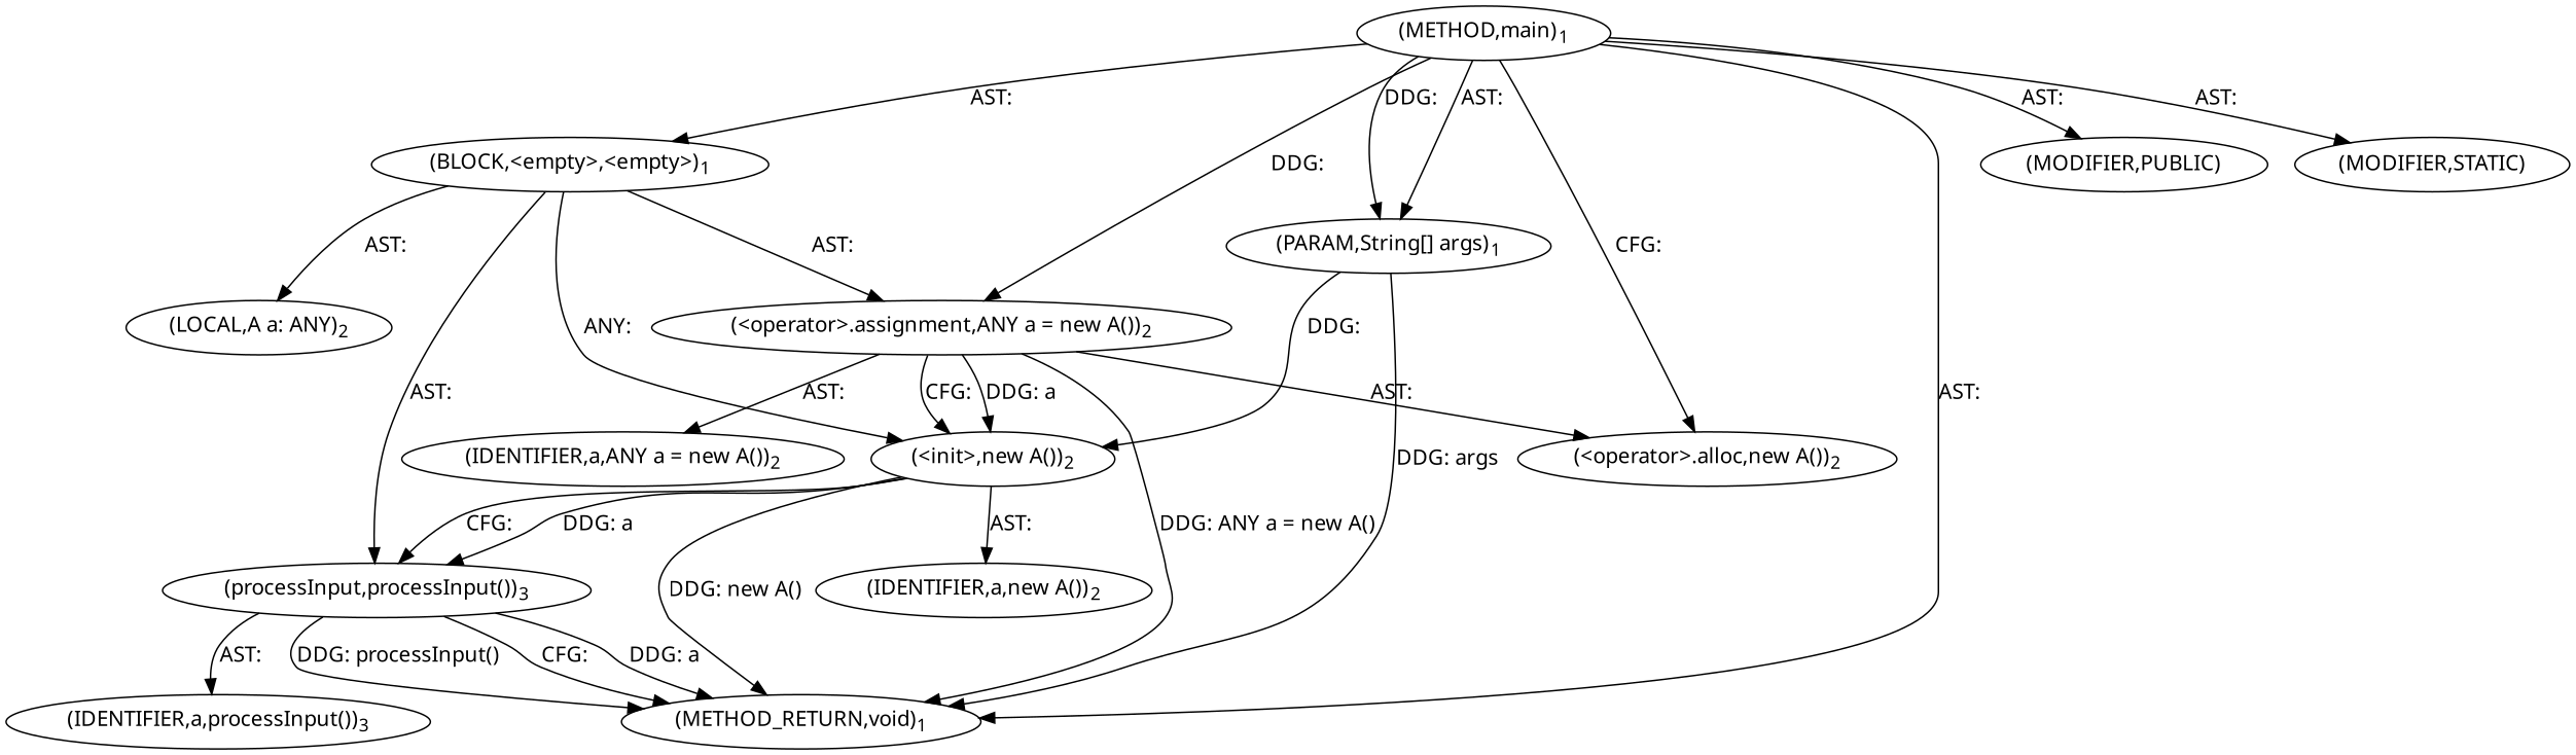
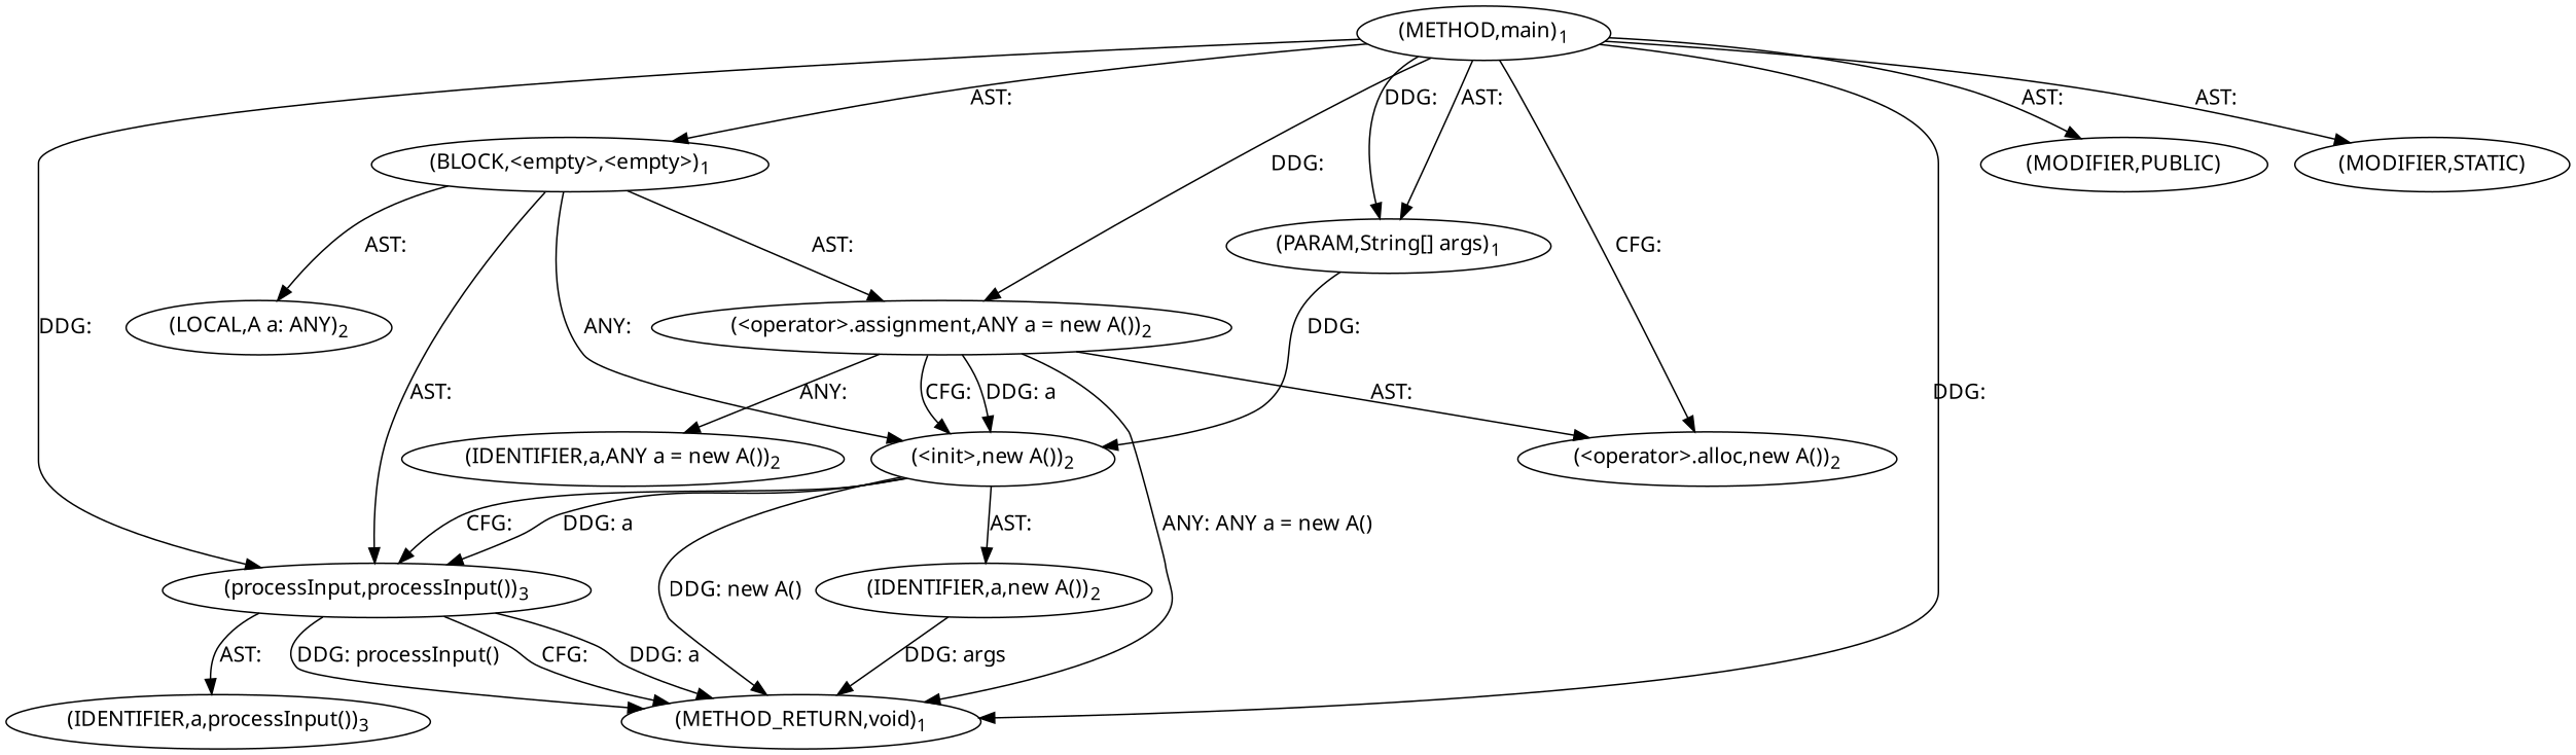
  digraph {
    fontname="Noto Sans"
    node [fontname="Noto Sans"]
    edge [fontname="Noto Sans"]
    n1 [label=<(METHOD,main)<SUB>1</SUB>>]
    n2 [label=<(PARAM,String[] args)<SUB>1</SUB>>]
    n3 [label=<(BLOCK,&lt;empty&gt;,&lt;empty&gt;)<SUB>1</SUB>>]
    n4 [label=<(&lt;operator&gt;.assignment,ANY a = new A())<SUB>2</SUB>>]
    n5 [label=<(&lt;operator&gt;.alloc,new A())<SUB>2</SUB>>]
    n6 [label=<(processInput,processInput())<SUB>3</SUB>>]
    n7 [label=<(MODIFIER,PUBLIC)>]
    n8 [label=<(MODIFIER,STATIC)>]
    n9 [label=<(METHOD_RETURN,void)<SUB>1</SUB>>]
    n10 [label=<(&lt;init&gt;,new A())<SUB>2</SUB>>]
    n11 [label=<(LOCAL,A a: ANY)<SUB>2</SUB>>]
    n12 [label=<(IDENTIFIER,a,ANY a = new A())<SUB>2</SUB>>]
    n13 [label=<(IDENTIFIER,a,new A())<SUB>2</SUB>>]
    n14 [label=<(IDENTIFIER,a,processInput())<SUB>3</SUB>>]
    n1 -> n2 [label="AST: "]
    n1 -> n2 [label="DDG: "]
    n1 -> n3 [label="AST: "]
    n1 -> n4 [label="DDG: "]
    n1 -> n5 [label="CFG: "]
+   n1 -> n6 [label="DDG: "]
    n1 -> n7 [label="AST: "]
    n1 -> n8 [label="AST: "]
-   n1 -> n9 [label="AST: "]
-   n2 -> n9 [label="DDG: args"]
+   n1 -> n9 [label="DDG: "]
+   n13 -> n9 [label="DDG: args"]
    n2 -> n10 [label="DDG: "]
    n3 -> n4 [label="AST: "]
    n3 -> n6 [label="AST: "]
    n3 -> n10 [label="ANY: "]
    n3 -> n11 [label="AST: "]
    n4 -> n5 [label="AST: "]
-   n4 -> n9 [label="DDG: ANY a = new A()"]
+   n4 -> n9 [label="ANY: ANY a = new A()"]
    n4 -> n10 [label="CFG: "]
    n4 -> n10 [label="DDG: a"]
-   n4 -> n12 [label="AST: "]
+   n4 -> n12 [label="ANY: "]
    n6 -> n9 [label="CFG: "]
    n6 -> n9 [label="DDG: a"]
    n6 -> n9 [label="DDG: processInput()"]
    n6 -> n14 [label="AST: "]
    n10 -> n6 [label="CFG: "]
    n10 -> n6 [label="DDG: a"]
    n10 -> n9 [label="DDG: new A()"]
    n10 -> n13 [label="AST: "]
  }
